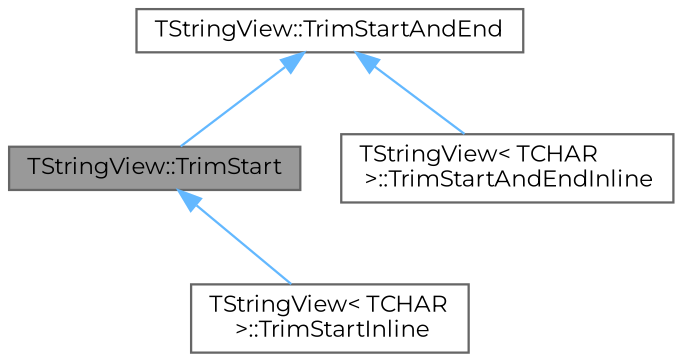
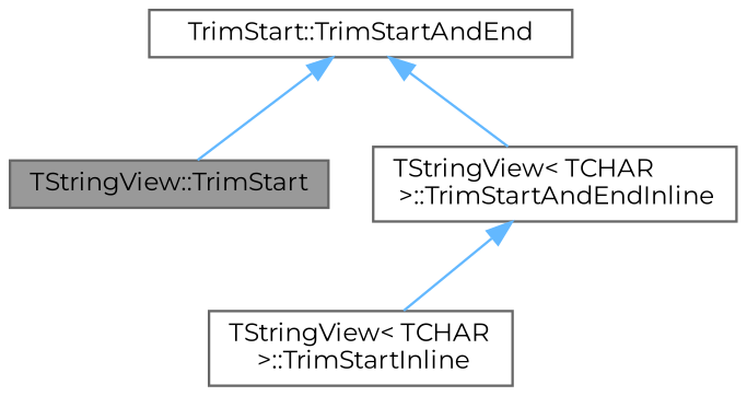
  digraph {
    fontname=Montserrat
    rankdir=TB
    node [color=grey40 fillcolor=white fontname=Montserrat fontsize=10 shape=box style=filled]
    edge [color=steelblue1 dir=back fontname=Montserrat fontsize=10 labelfontname=Helvetica labelfontsize=10 style=solid]
    n1 [color=gray40 fillcolor=grey60 fontcolor=black height=0.2 label="TStringView::TrimStart" width=0.4]
    n2 [height=0.2 label="TStringView\< TCHAR\l \>::TrimStartInline" width=0.4]
-   n3 [height=0.2 label="TStringView::TrimStartAndEnd" width=0.4]
+   n3 [height=0.2 label="TrimStart::TrimStartAndEnd" width=0.4]
    n4 [height=0.2 label="TStringView\< TCHAR\l \>::TrimStartAndEndInline" width=0.4]
-   n1 -> n2
+   n4 -> n2
    n3 -> n1
    n3 -> n4
  }
